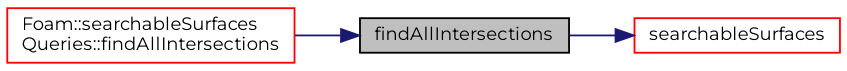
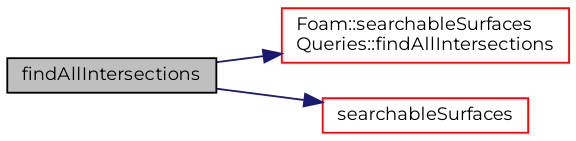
  digraph {
    fontname=Montserrat
    rankdir=LR
    node [color=red fontname=Montserrat fontsize=10 shape=record]
    edge [color=midnightblue fontname=Montserrat fontsize=10 labelfontname=Helvetica labelfontsize=10 style=solid]
    n1 [color=black fillcolor=grey75 fontcolor=black height=0.2 label=findAllIntersections style=filled width=0.4]
    n2 [height=0.2 label="Foam::searchableSurfaces\lQueries::findAllIntersections" width=0.4]
    n3 [height=0.2 label=searchableSurfaces width=0.4]
-   n2 -> n1
+   n1 -> n2
    n1 -> n3
  }
